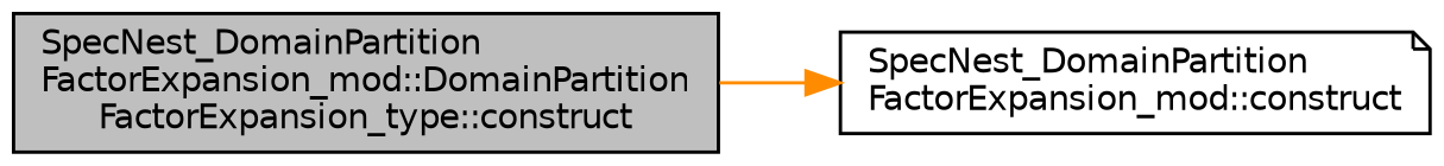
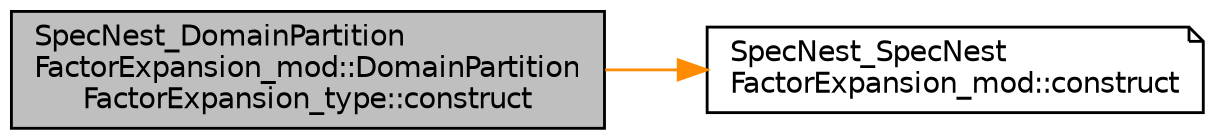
  digraph {
    rankdir=LR
    node [color=black fontname=Helvetica fontsize=10 style=filled]
    n1 [fillcolor=grey75 fontcolor=black height=0.2 label="SpecNest_DomainPartition\lFactorExpansion_mod::DomainPartition\lFactorExpansion_type::construct" shape=box width=0.4]
-   n2 [fillcolor=white height=0.2 label="SpecNest_DomainPartition\lFactorExpansion_mod::construct" shape=note width=0.4]
+   n2 [fillcolor=white height=0.2 label="SpecNest_SpecNest\lFactorExpansion_mod::construct" shape=note width=0.4]
    n1 -> n2 [color=darkorange fontname=Helvetica fontsize=10 labelfontname=Helvetica labelfontsize=10 style=solid]
  }
